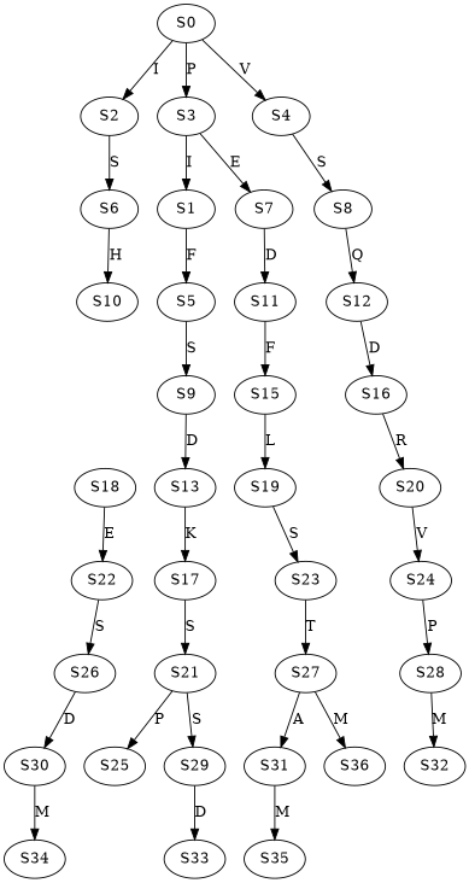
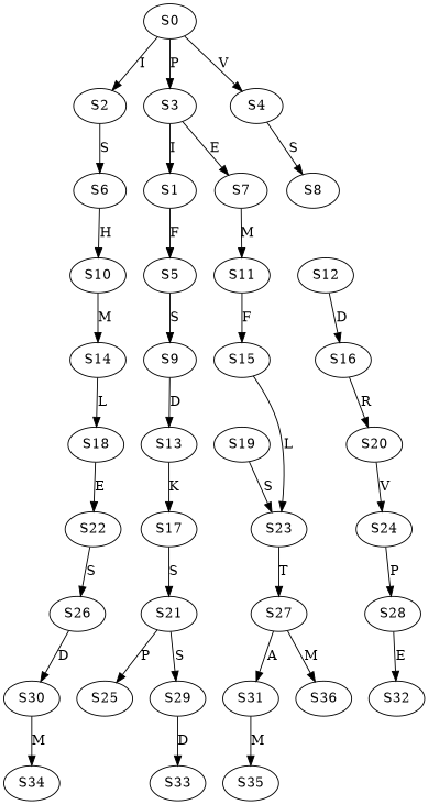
  strict digraph {
    S0
    S2
    S3
    S4
    S1
    S5
    S6
    S7
    S8
    S9
    S10
    S11
    S12
    S13
+   S14
    S15
    S16
    S17
    S18
    S19
    S20
    S21
    S22
    S23
    S24
    S25
    S29
    S26
    S27
    S28
    S30
    S31
    S36
    S32
    S33
    S34
    S35
    S0 -> S2 [label=I]
    S0 -> S3 [label=P]
    S0 -> S4 [label=V]
    S2 -> S6 [label=S]
    S3 -> S1 [label=I]
    S3 -> S7 [label=E]
    S4 -> S8 [label=S]
    S1 -> S5 [label=F]
    S5 -> S9 [label=S]
    S6 -> S10 [label=H]
-   S7 -> S11 [label=D]
-   S8 -> S12 [label=Q]
+   S7 -> S11 [label=M]
    S9 -> S13 [label=D]
+   S10 -> S14 [label=M]
    S11 -> S15 [label=F]
    S12 -> S16 [label=D]
    S13 -> S17 [label=K]
-   S15 -> S19 [label=L]
+   S14 -> S18 [label=L]
+   S15 -> S23 [label=L]
    S16 -> S20 [label=R]
    S17 -> S21 [label=S]
    S18 -> S22 [label=E]
    S19 -> S23 [label=S]
    S20 -> S24 [label=V]
    S21 -> S25 [label=P]
    S21 -> S29 [label=S]
    S22 -> S26 [label=S]
    S23 -> S27 [label=T]
    S24 -> S28 [label=P]
    S29 -> S33 [label=D]
    S26 -> S30 [label=D]
    S27 -> S31 [label=A]
    S27 -> S36 [label=M]
-   S28 -> S32 [label=M]
+   S28 -> S32 [label=E]
    S30 -> S34 [label=M]
    S31 -> S35 [label=M]
  }
